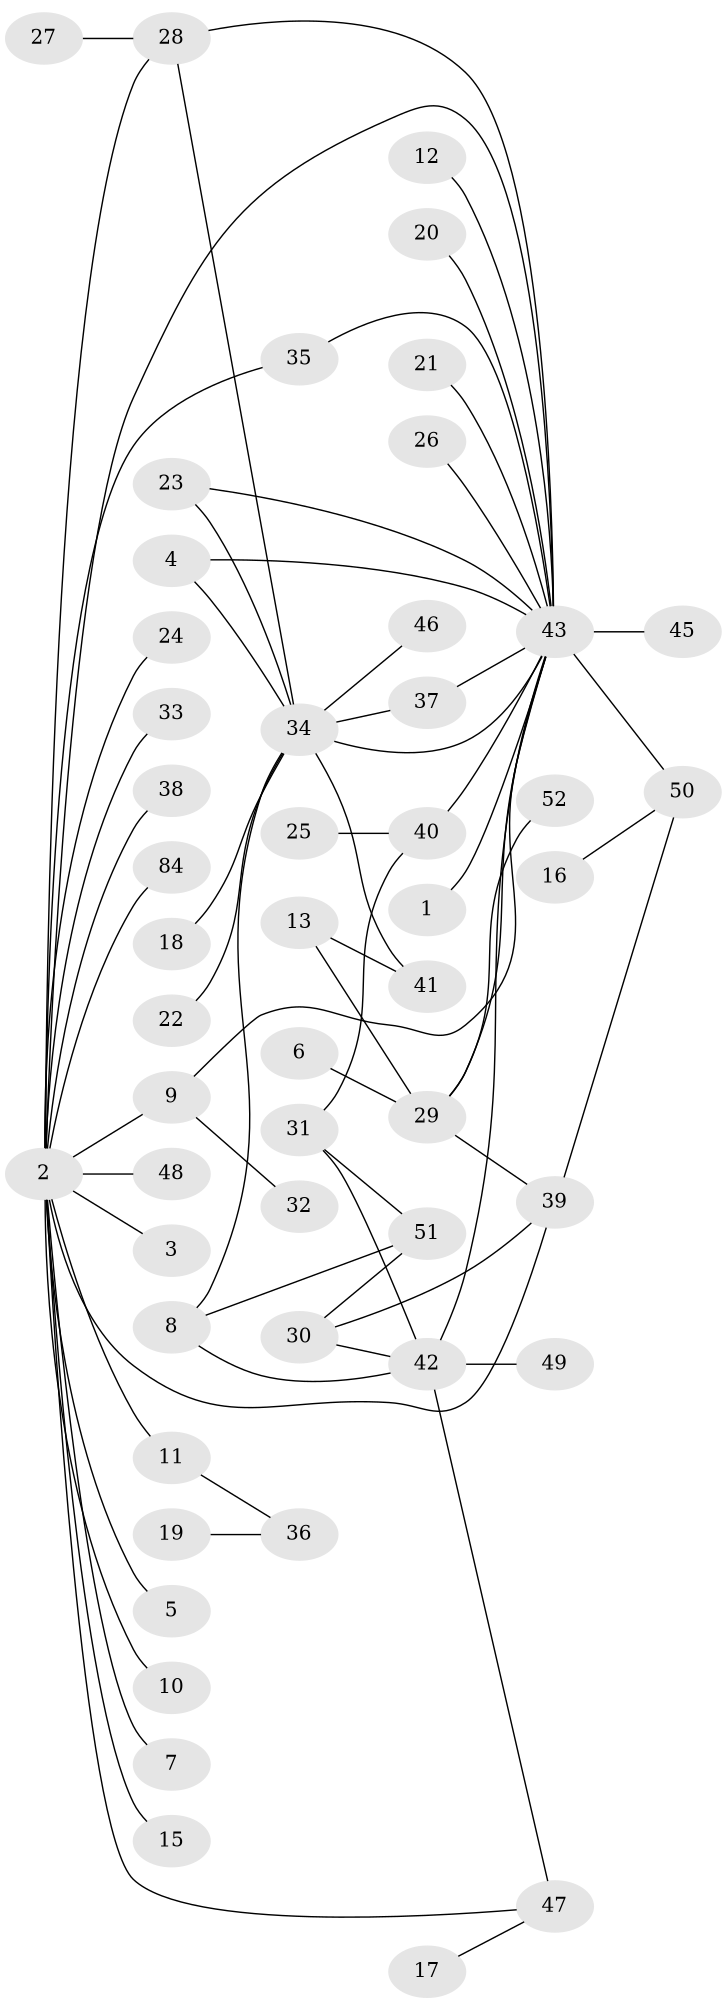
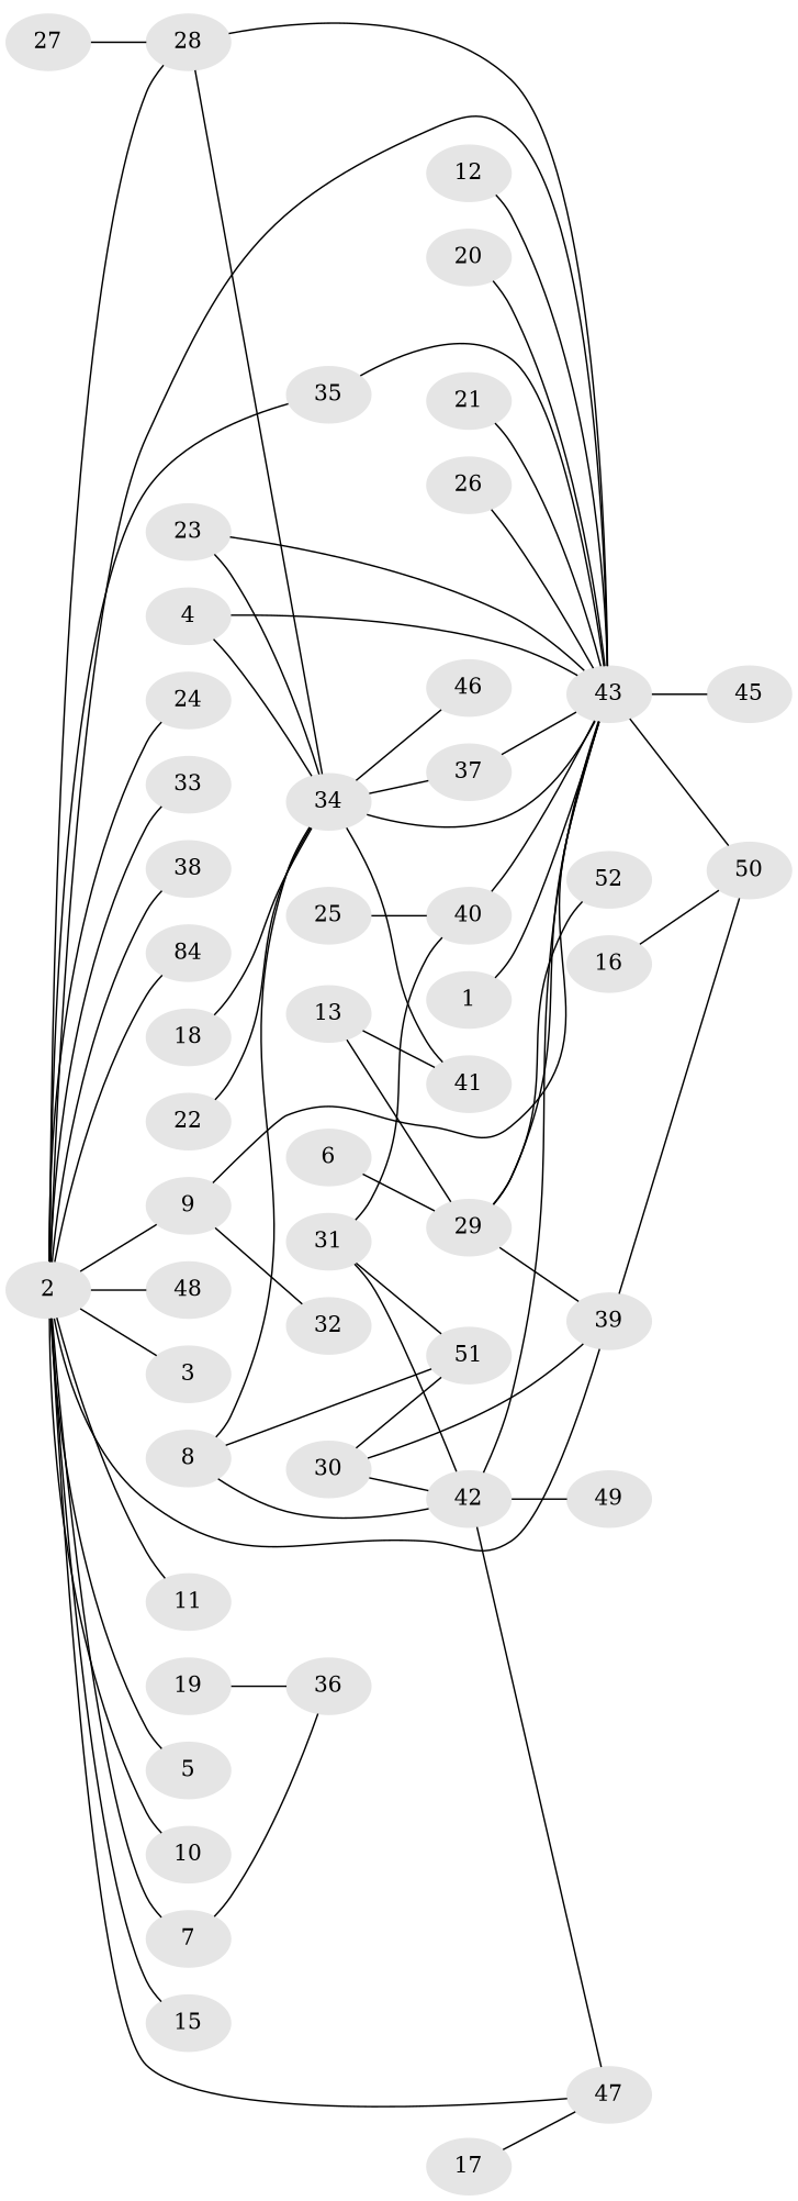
  graph {
    rankdir=LR
    node [color=gray90 style=filled]
    edge [weight=1.0]
    1
    43
    50
    45
    2
    3
    5
    7
    9
    10
    11
    15
    24
    28
    33
    35
    38
    39
    n19 [label=84]
    47
    48
    32
    36
    34
    4
    41
    37
    46
    6
    29
    52
    8
    42
    51
    49
    12
    13
    22
    16
    17
    18
    19
    20
    21
    23
    25
    40
    26
    27
    30
    31
    1 -- 43
    43 -- 50 [weight=2.0]
    43 -- 45
    2 -- 43
    2 -- 3
    2 -- 5
    2 -- 7
    2 -- 9
    2 -- 10
    2 -- 11
    2 -- 15
    2 -- 24
    2 -- 28
    2 -- 33
    2 -- 35
    2 -- 38
    2 -- 39
    2 -- n19
    2 -- 47
    2 -- 48
    9 -- 43
    9 -- 32
-   11 -- 36
+   7 -- 36
    28 -- 43 [weight=2.0]
    28 -- 34
    35 -- 43
    39 -- 50
    34 -- 43
    34 -- 41
    34 -- 37
    34 -- 46
    4 -- 43
    4 -- 34
    37 -- 43
    6 -- 29
    29 -- 43
    29 -- 39
    29 -- 52
    8 -- 34
    8 -- 42
    8 -- 51
    42 -- 43
    42 -- 47
    42 -- 49
    12 -- 43
    13 -- 41
    13 -- 29
    22 -- 34
    16 -- 50
    17 -- 47
    18 -- 34
    19 -- 36
    20 -- 43
    21 -- 43
    23 -- 43
    23 -- 34
    25 -- 40
    40 -- 43 [weight=2.0]
    26 -- 43
    27 -- 28 [weight=2.0]
    30 -- 39
    30 -- 42
    30 -- 51
    31 -- 42
    31 -- 51
    31 -- 40
  }
